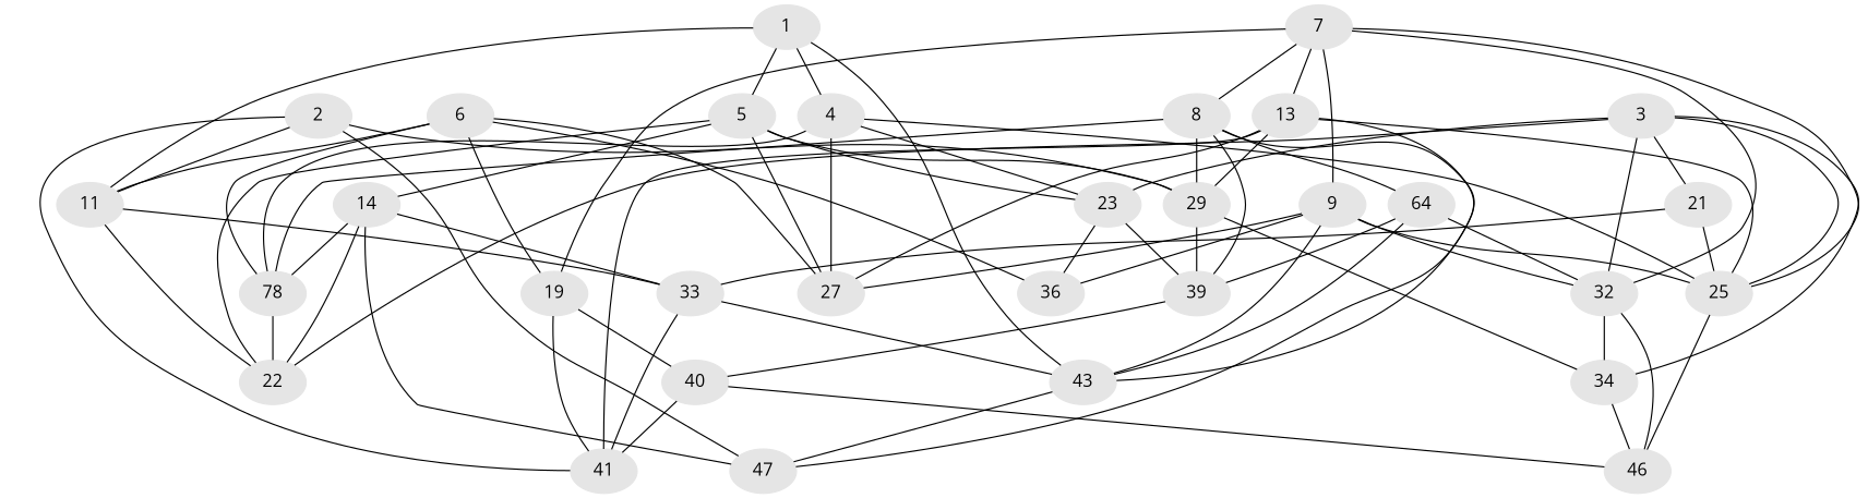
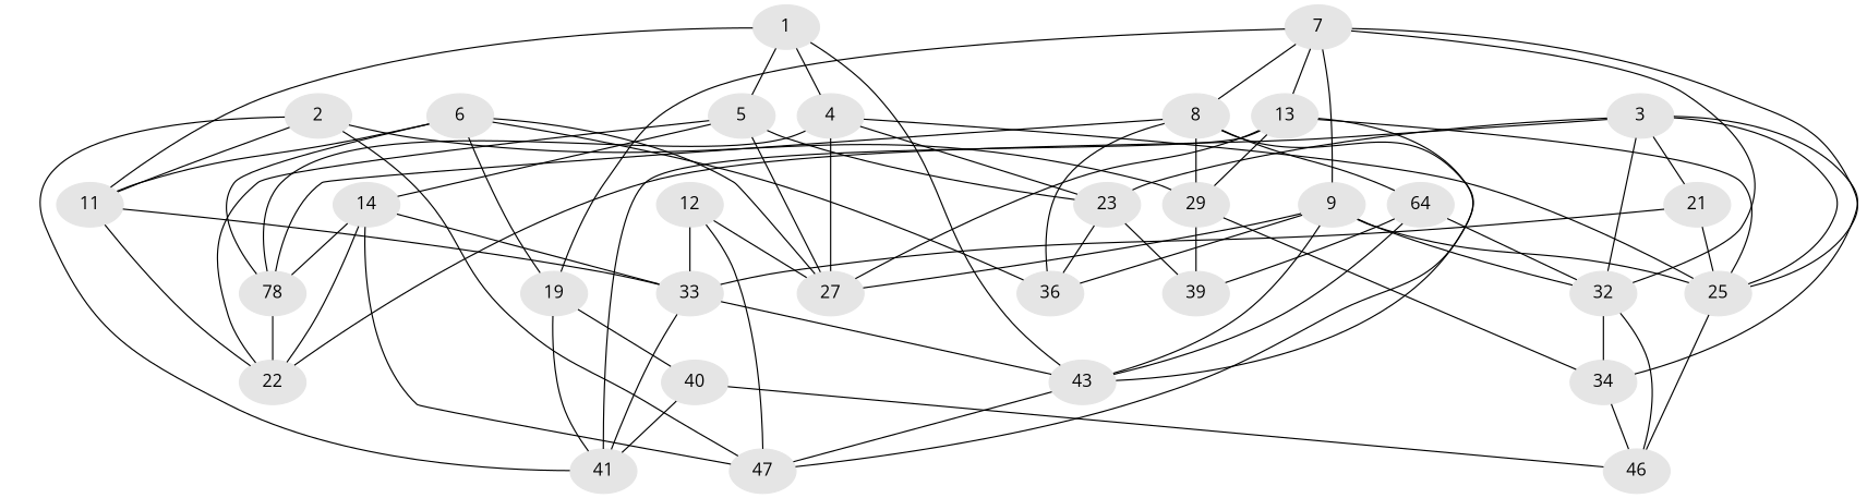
  graph {
    fontname="Open Sans"
    node [color=gray90 fontname="Open Sans" style=filled]
    edge [fontname="Open Sans"]
    4 [super="+17"]
    23 [super="+49"]
    25 [super="+42"]
    n4 [label=78 super="+26"]
    27 [super="+44"]
    1
    5 [super="+45"]
    11 [super="+52"]
    43 [super="+48"]
    29 [super="+30"]
    22 [super="+31"]
    14 [super="+20"]
    33 [super="+38"]
    47 [super="+53"]
    2
    41 [super="+50"]
    34
    39
    3 [super="+54"]
    21
    32 [super="+51"]
    36
    46
    6 [super="+10"]
    n25 [label=19 super="+35"]
    40 [super="+55"]
    7 [super="+37"]
    8 [super="+15"]
    9 [super="+28"]
    13 [super="+19"]
    n31 [label=64]
+   12
    4 -- 23
    4 -- 25
    4 -- n4 [weight=2]
    4 -- 27
    23 -- 39
    23 -- 36
    25 -- 46
    n4 -- 22
    1 -- 4
    1 -- 5
    1 -- 11
    1 -- 43
    5 -- 23
    5 -- 27
-   5 -- 29
    5 -- 22
    5 -- 14
    11 -- 22
    11 -- 33
    43 -- 47
    29 -- 34
    29 -- 39
    14 -- n4
    14 -- 22 [weight=2]
    14 -- 33
    14 -- 47
    33 -- 43
    33 -- 41
    2 -- 11
    2 -- 29
    2 -- 47
    2 -- 41
    34 -- 46
-   39 -- 40
    3 -- 23
    3 -- 25
    3 -- 22
    3 -- 34
    3 -- 21
    3 -- 32
    21 -- 25
    21 -- 33
    32 -- 34
    32 -- 46
    6 -- n4
    6 -- 27
    6 -- 11
    6 -- 36
    6 -- n25 [weight=2]
    n25 -- 41
    n25 -- 40 [weight=2]
    40 -- 41 [weight=2]
    40 -- 46
    7 -- 25
    7 -- 32
    7 -- n25
    7 -- 8
    7 -- 9
    7 -- 13
    8 -- n4
    8 -- 29
    8 -- 47
-   8 -- 39
+   8 -- 36
    8 -- n31
    9 -- 25
    9 -- 27
    9 -- 43
    9 -- 32
    9 -- 36
    13 -- 25
    13 -- 27
    13 -- 43
    13 -- 29
    13 -- 41
    n31 -- 43
    n31 -- 39
    n31 -- 32
+   12 -- 27
+   12 -- 33
+   12 -- 47 [weight=2]
  }
